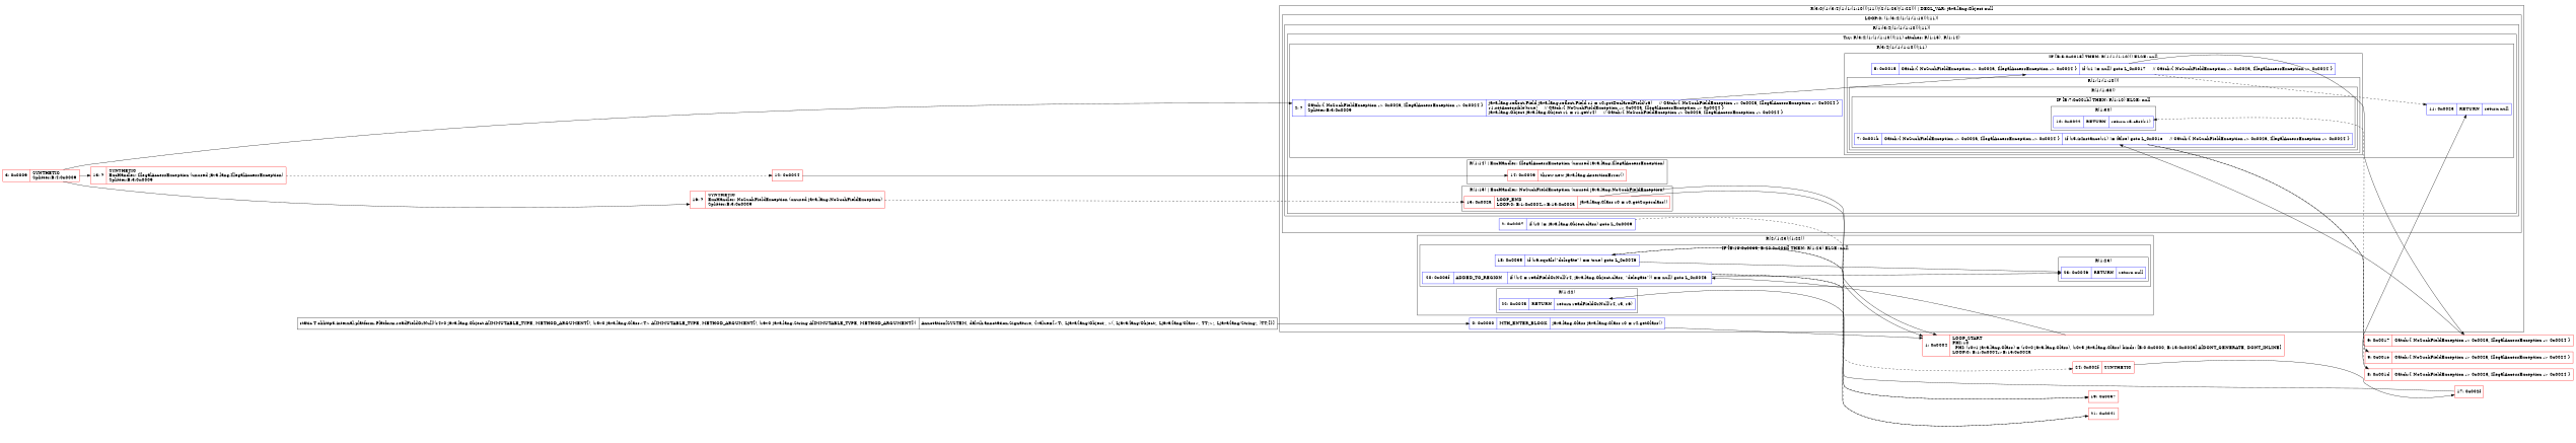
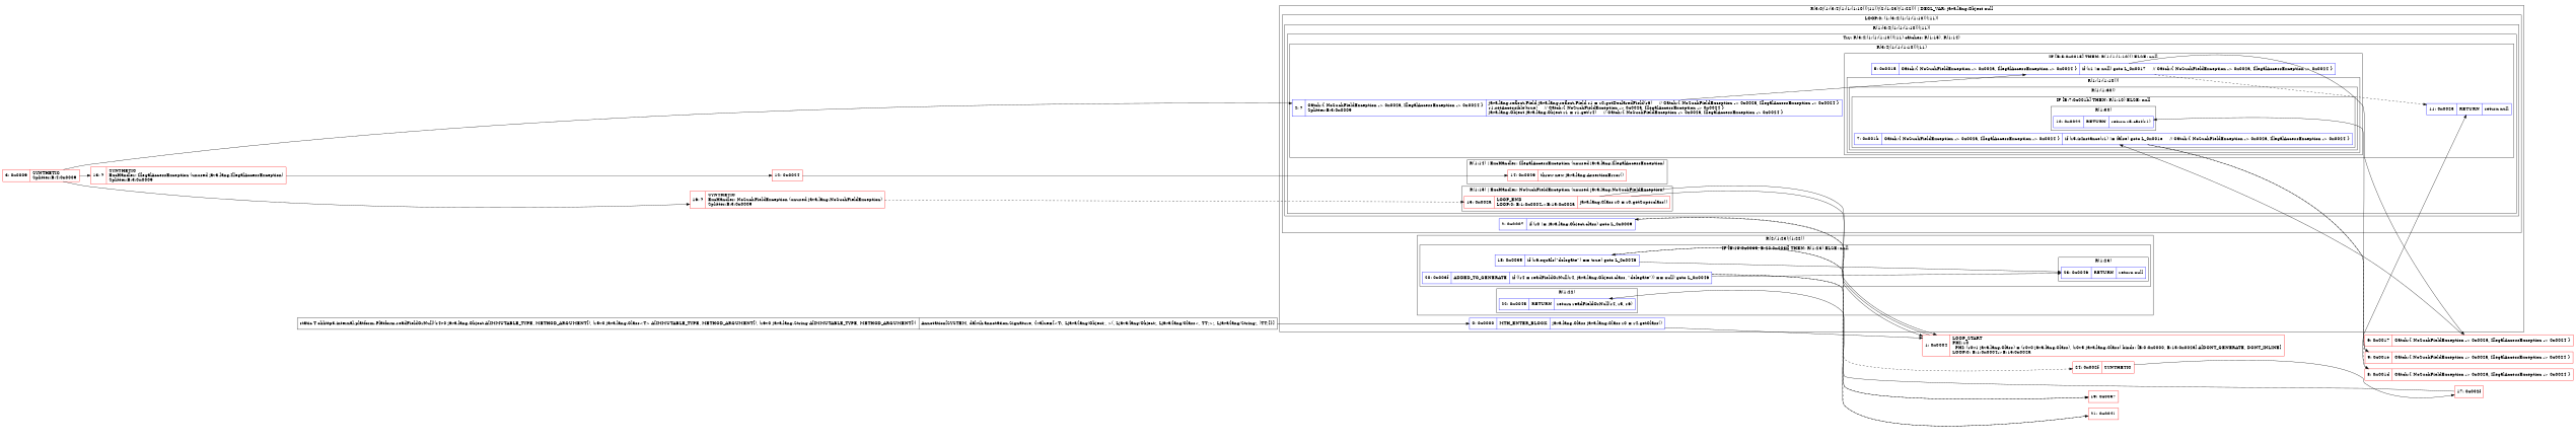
  digraph {
    rankdir=LR
    node [color=red shape=record]
    n1 [color=blue label="{10\:\ 0x0022|RETURN\l|return r5.cast(r1)\l}"]
    n2 [color=blue label="{7\:\ 0x001b|Catch:\{ NoSuchFieldException \-\> 0x002a, IllegalAccessException \-\> 0x0024 \}\l|if (r5.isInstance(r1) != false) goto L_0x001e     \/\/ Catch:\{ NoSuchFieldException \-\> 0x002a, IllegalAccessException \-\> 0x0024 \}\l}"]
    n3 [color=blue label="{5\:\ 0x0015|Catch:\{ NoSuchFieldException \-\> 0x002a, IllegalAccessException \-\> 0x0024 \}\l|if (r1 != null) goto L_0x0017     \/\/ Catch:\{ NoSuchFieldException \-\> 0x002a, IllegalAccessException \-\> 0x0024 \}\l}"]
    n4 [color=blue label="{4\:\ ?|Catch:\{ NoSuchFieldException \-\> 0x002a, IllegalAccessException \-\> 0x0024 \}\lSplitter:B:3:0x0009\l|java.lang.reflect.Field java.lang.reflect.Field r1 = r0.getDeclaredField(r6)     \/\/ Catch:\{ NoSuchFieldException \-\> 0x002a, IllegalAccessException \-\> 0x0024 \}\lr1.setAccessible(true)     \/\/ Catch:\{ NoSuchFieldException \-\> 0x002a, IllegalAccessException \-\> 0x0024 \}\ljava.lang.Object java.lang.Object r1 = r1.get(r4)     \/\/ Catch:\{ NoSuchFieldException \-\> 0x002a, IllegalAccessException \-\> 0x0024 \}\l}"]
    n5 [color=blue label="{11\:\ 0x0023|RETURN\l|return null\l}"]
    n6 [label="{15\:\ 0x002a|LOOP_END\lLOOP:0: B:1:0x0004\-\>B:15:0x002a\l|java.lang.Class r0 = r0.getSuperclass()\l}"]
    n7 [label="{14\:\ 0x0029|throw new java.lang.AssertionError()\l}"]
    n8 [color=blue label="{2\:\ 0x0007|if (r0 != java.lang.Object.class) goto L_0x0009\l}"]
    n9 [color=blue label="{23\:\ 0x0046|RETURN\l|return null\l}"]
    n10 [color=blue label="{18\:\ 0x0035|if (r6.equals(\"delegate\") == true) goto L_0x0046\l}"]
-   n11 [color=blue label="{20\:\ 0x003f|ADDED_TO_REGION\l|if ((r4 = readFieldOrNull(r4, java.lang.Object.class, \"delegate\")) == null) goto L_0x0046\l}"]
+   n11 [color=blue label="{20\:\ 0x003f|ADDED_TO_GENERATE\l|if ((r4 = readFieldOrNull(r4, java.lang.Object.class, \"delegate\")) == null) goto L_0x0046\l}"]
    n12 [color=blue label="{22\:\ 0x0045|RETURN\l|return readFieldOrNull(r4, r5, r6)\l}"]
    n13 [color=blue label="{0\:\ 0x0000|MTH_ENTER_BLOCK\l|java.lang.Class java.lang.Class r0 = r4.getClass()\l}"]
    n14 [label="{8\:\ 0x001d|Catch:\{ NoSuchFieldException \-\> 0x002a, IllegalAccessException \-\> 0x0024 \}\l}"]
    n15 [label="{9\:\ 0x001e|Catch:\{ NoSuchFieldException \-\> 0x002a, IllegalAccessException \-\> 0x0024 \}\l}"]
    n16 [label="{6\:\ 0x0017|Catch:\{ NoSuchFieldException \-\> 0x002a, IllegalAccessException \-\> 0x0024 \}\l}"]
    n17 [label="{1\:\ 0x0004|LOOP_START\lPHI: r0 \l  PHI: (r0v1 java.lang.Class) = (r0v0 java.lang.Class), (r0v5 java.lang.Class) binds: [B:0:0x0000, B:15:0x002a] A[DONT_GENERATE, DONT_INLINE]\lLOOP:0: B:1:0x0004\-\>B:15:0x002a\l}"]
    n18 [label="{24\:\ 0x002f|SYNTHETIC\l}"]
    n19 [label="{19\:\ 0x0037}"]
    n20 [label="{21\:\ 0x0041}"]
    n21 [label="{3\:\ 0x0009|SYNTHETIC\lSplitter:B:4:0x0009\l}"]
    n22 [label="{13\:\ ?|SYNTHETIC\lExcHandler: IllegalAccessException (unused java.lang.IllegalAccessException)\lSplitter:B:3:0x0009\l}"]
    n23 [label="{16\:\ ?|SYNTHETIC\lExcHandler: NoSuchFieldException (unused java.lang.NoSuchFieldException)\lSplitter:B:3:0x0009\l}"]
    n24 [label="{17\:\ 0x002f}"]
    n25 [label="{12\:\ 0x0024}"]
    n26 [label="{static T okhttp3.internal.platform.Platform.readFieldOrNull((r4v0 java.lang.Object A[IMMUTABLE_TYPE, METHOD_ARGUMENT]), (r5v0 java.lang.Class\<T\> A[IMMUTABLE_TYPE, METHOD_ARGUMENT]), (r6v0 java.lang.String A[IMMUTABLE_TYPE, METHOD_ARGUMENT]))  | Annotation[SYSTEM, dalvik.annotation.Signature, \{value=[\<T:, Ljava\/lang\/Object;, \>(, Ljava\/lang\/Object;, Ljava\/lang\/Class\<, TT;\>;, Ljava\/lang\/String;, )TT;]\}]\l}" color=""]
    subgraph cluster_1 {
      label="R(3:0|(1:(3:4|(1:(1:(1:10)))|11))|(2:(1:23)|(1:22))) | DECL_VAR: java.lang.Object null\l"
      n13
      subgraph cluster_2 {
        label="LOOP:0: (1:(3:4|(1:(1:(1:10)))|11))"
        n8
        subgraph cluster_3 {
          label="R(1:(3:4|(1:(1:(1:10)))|11))"
          subgraph cluster_4 {
            label="Try: R(3:4|(1:(1:(1:10)))|11) catches: R(1:15), R(1:14)"
            subgraph cluster_5 {
              label="R(3:4|(1:(1:(1:10)))|11)"
              n4
              n5
              subgraph cluster_6 {
                label="IF [B:5:0x0015] THEN: R(1:(1:(1:10))) ELSE: null"
                n3
                subgraph cluster_7 {
                  label="R(1:(1:(1:10)))"
                  subgraph cluster_8 {
                    label="R(1:(1:60))"
                    subgraph cluster_9 {
                      label="IF [B:7:0x001b] THEN: R(1:10) ELSE: null"
                      n2
                      subgraph cluster_10 {
                        label="R(1:30)"
                        n1
                      }
                    }
                  }
                }
              }
            }
            subgraph cluster_11 {
              label="R(1:15) | ExcHandler: NoSuchFieldException (unused java.lang.NoSuchFieldException)\l"
              n6
            }
            subgraph cluster_12 {
              label="R(1:14) | ExcHandler: IllegalAccessException (unused java.lang.IllegalAccessException)\l"
              n7
            }
          }
        }
      }
      subgraph cluster_13 {
        label="R(2:(1:23)|(1:22))"
        subgraph cluster_14 {
          label="IF [B:18:0x0035, B:20:0x003f] THEN: R(1:23) ELSE: null"
          n10
          n11
          subgraph cluster_15 {
            label="R(1:23)"
            n9
          }
        }
        subgraph cluster_16 {
          label="R(1:22)"
          n12
        }
      }
    }
    subgraph cluster_17 {
      label="R(1:14) | ExcHandler: IllegalAccessException (unused java.lang.IllegalAccessException)\l"
    }
    subgraph cluster_18 {
      label="R(1:15) | ExcHandler: NoSuchFieldException (unused java.lang.NoSuchFieldException)\l"
    }
    n2 -> n14 [style=dashed]
    n2 -> n15
    n3 -> n5 [style=dashed]
    n3 -> n16
    n4 -> n3
    n6 -> n17
    n6 -> n17
    n8 -> n18 [style=dashed]
    n10 -> n9
    n10 -> n19 [style=dashed]
    n11 -> n9
    n11 -> n19
    n11 -> n20 [style=dashed]
    n13 -> n17
    n14 -> n5
-   n15 -> n1 [style=dashed]
+   n15 -> n1
    n16 -> n2
-   n17 -> n11
+   n17 -> n8
    n18 -> n24
    n20 -> n12
    n21 -> n4
    n21 -> n22
    n21 -> n23
-   n22 -> n25 [style=dashed]
+   n22 -> n25
    n23 -> n6 [style=dashed]
    n24 -> n10
    n25 -> n7
    n26 -> n13
  }
